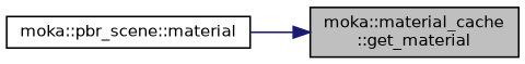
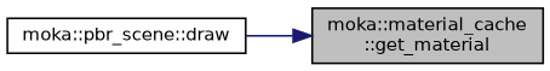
  digraph {
    rankdir=RL
    node [color=black fontname=Helvetica fontsize=10 shape=record style=filled]
    n1 [fillcolor=grey75 fontcolor=black height=0.2 label="moka::material_cache\l::get_material" width=0.4]
-   n2 [fillcolor=white height=0.2 label="moka::pbr_scene::material" width=0.4]
+   n2 [fillcolor=white height=0.2 label="moka::pbr_scene::draw" width=0.4]
    n1 -> n2 [color=midnightblue dir=back fontname=Helvetica fontsize=10 labelfontname=Helvetica labelfontsize=10 style=solid]
  }
